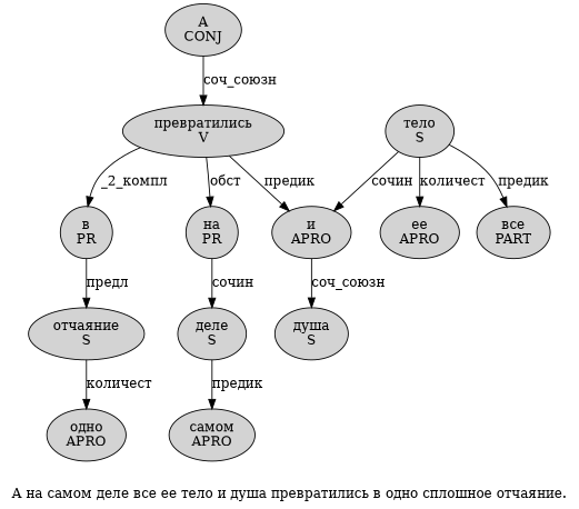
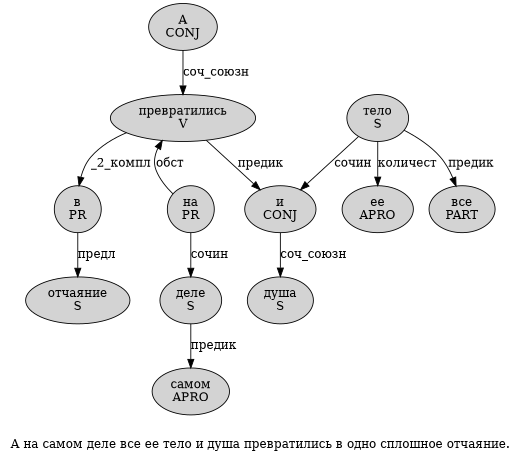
  digraph {
    label="А на самом деле все ее тело и душа превратились в одно сплошное отчаяние."
    node [fillcolor=lightgray penwidth=1 shape=ellipse style=filled]
    n1 [label="А\nCONJ"]
    n2 [label="превратились\nV"]
    n3 [label="на\nPR"]
-   n4 [label="и\nAPRO"]
+   n4 [label="и\nCONJ"]
    n5 [label="в\nPR"]
    n6 [label="деле\nS"]
    n7 [label="самом\nAPRO"]
    n8 [label="все\nPART"]
    n9 [label="ее\nAPRO"]
    n10 [label="тело\nS"]
    n11 [label="душа\nS"]
    n12 [label="отчаяние\nS"]
-   n13 [label="одно\nAPRO"]
    n1 -> n2 [label="соч_союзн"]
-   n2 -> n3 [label="обст"]
+   n3 -> n2 [label="обст"]
    n2 -> n4 [label="предик"]
    n2 -> n5 [label="_2_компл"]
    n3 -> n6 [label="сочин"]
    n4 -> n11 [label="соч_союзн"]
    n5 -> n12 [label="предл"]
    n6 -> n7 [label="предик"]
    n10 -> n4 [label="сочин"]
    n10 -> n8 [label="предик"]
    n10 -> n9 [label="количест"]
-   n12 -> n13 [label="количест"]
  }
